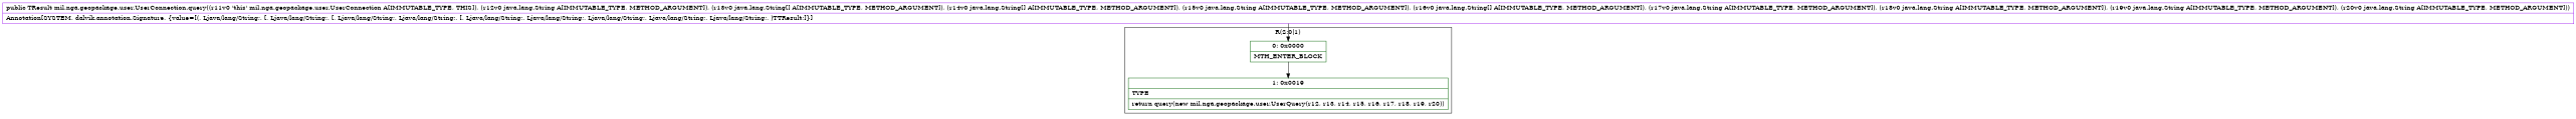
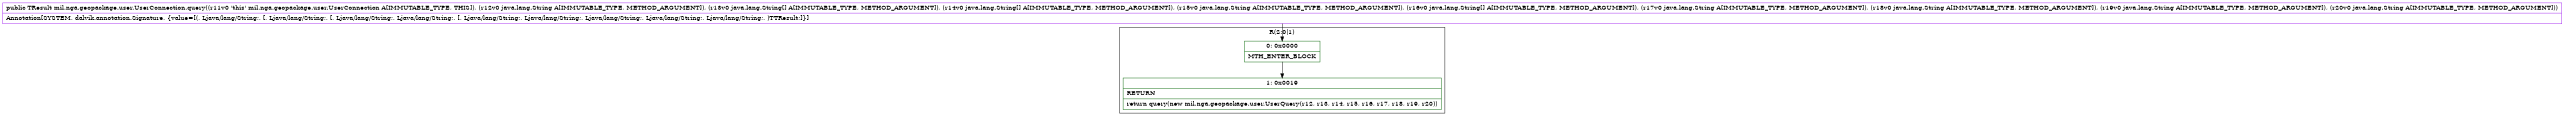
  digraph {
    node [color=darkgreen shape=record]
    edge [arrowhead=normal]
    n1 [label="{0\:\ 0x0000|MTH_ENTER_BLOCK\l}"]
-   n2 [label="{1\:\ 0x0019|TYPE\l|return query(new mil.nga.geopackage.user.UserQuery(r12, r13, r14, r15, r16, r17, r18, r19, r20))\l}"]
+   n2 [label="{1\:\ 0x0019|RETURN\l|return query(new mil.nga.geopackage.user.UserQuery(r12, r13, r14, r15, r16, r17, r18, r19, r20))\l}"]
    n3 [label="{public TResult mil.nga.geopackage.user.UserConnection.query((r11v0 'this' mil.nga.geopackage.user.UserConnection A[IMMUTABLE_TYPE, THIS]), (r12v0 java.lang.String A[IMMUTABLE_TYPE, METHOD_ARGUMENT]), (r13v0 java.lang.String[] A[IMMUTABLE_TYPE, METHOD_ARGUMENT]), (r14v0 java.lang.String[] A[IMMUTABLE_TYPE, METHOD_ARGUMENT]), (r15v0 java.lang.String A[IMMUTABLE_TYPE, METHOD_ARGUMENT]), (r16v0 java.lang.String[] A[IMMUTABLE_TYPE, METHOD_ARGUMENT]), (r17v0 java.lang.String A[IMMUTABLE_TYPE, METHOD_ARGUMENT]), (r18v0 java.lang.String A[IMMUTABLE_TYPE, METHOD_ARGUMENT]), (r19v0 java.lang.String A[IMMUTABLE_TYPE, METHOD_ARGUMENT]), (r20v0 java.lang.String A[IMMUTABLE_TYPE, METHOD_ARGUMENT]))  | Annotation[SYSTEM, dalvik.annotation.Signature, \{value=[(, Ljava\/lang\/String;, [, Ljava\/lang\/String;, [, Ljava\/lang\/String;, Ljava\/lang\/String;, [, Ljava\/lang\/String;, Ljava\/lang\/String;, Ljava\/lang\/String;, Ljava\/lang\/String;, Ljava\/lang\/String;, )TTResult;]\}]\l}" color=purple]
    subgraph cluster_1 {
      label="R(2:0|1)"
      n1
      n2
    }
    n1 -> n2
    n3 -> n1
  }
